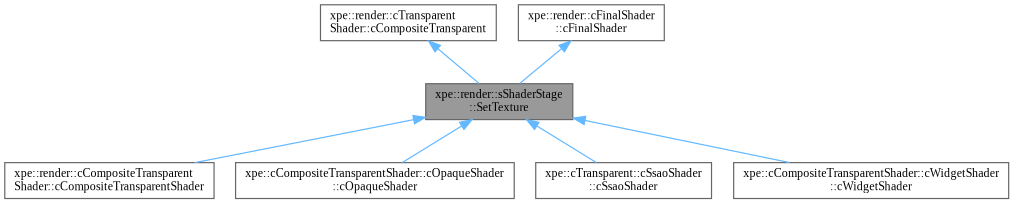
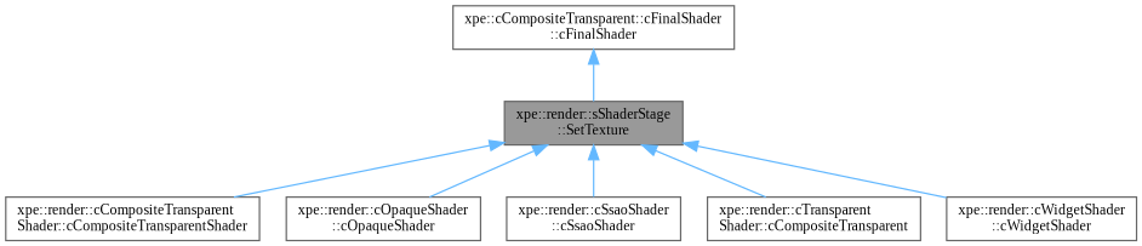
  digraph {
    fontname="Liberation Serif"
    rankdir=TB
    node [color=grey40 fillcolor=white fontname="Liberation Serif" fontsize=10 shape=box style=filled]
    edge [color=steelblue1 dir=back fontname="Liberation Serif" fontsize=10 labelfontname=Helvetica labelfontsize=10 style=solid]
    n1 [color=gray40 fillcolor=grey60 fontcolor=black height=0.2 label="xpe::render::sShaderStage\l::SetTexture" width=0.4]
    n2 [height=0.2 label="xpe::render::cCompositeTransparent\lShader::cCompositeTransparentShader" width=0.4]
-   n3 [height=0.2 label="xpe::cCompositeTransparentShader::cOpaqueShader\l::cOpaqueShader" width=0.4]
-   n4 [height=0.2 label="xpe::cTransparent::cSsaoShader\l::cSsaoShader" width=0.4]
+   n3 [height=0.2 label="xpe::render::cOpaqueShader\l::cOpaqueShader" width=0.4]
+   n4 [height=0.2 label="xpe::render::cSsaoShader\l::cSsaoShader" width=0.4]
    n5 [height=0.2 label="xpe::render::cTransparent\lShader::cCompositeTransparent" width=0.4]
-   n6 [height=0.2 label="xpe::cCompositeTransparentShader::cWidgetShader\l::cWidgetShader" width=0.4]
-   n7 [height=0.2 label="xpe::render::cFinalShader\l::cFinalShader" width=0.4]
+   n6 [height=0.2 label="xpe::render::cWidgetShader\l::cWidgetShader" width=0.4]
+   n7 [height=0.2 label="xpe::cCompositeTransparent::cFinalShader\l::cFinalShader" width=0.4]
    n1 -> n2
    n1 -> n3
    n1 -> n4
-   n5 -> n1
+   n1 -> n5
    n1 -> n6
    n7 -> n1
  }
